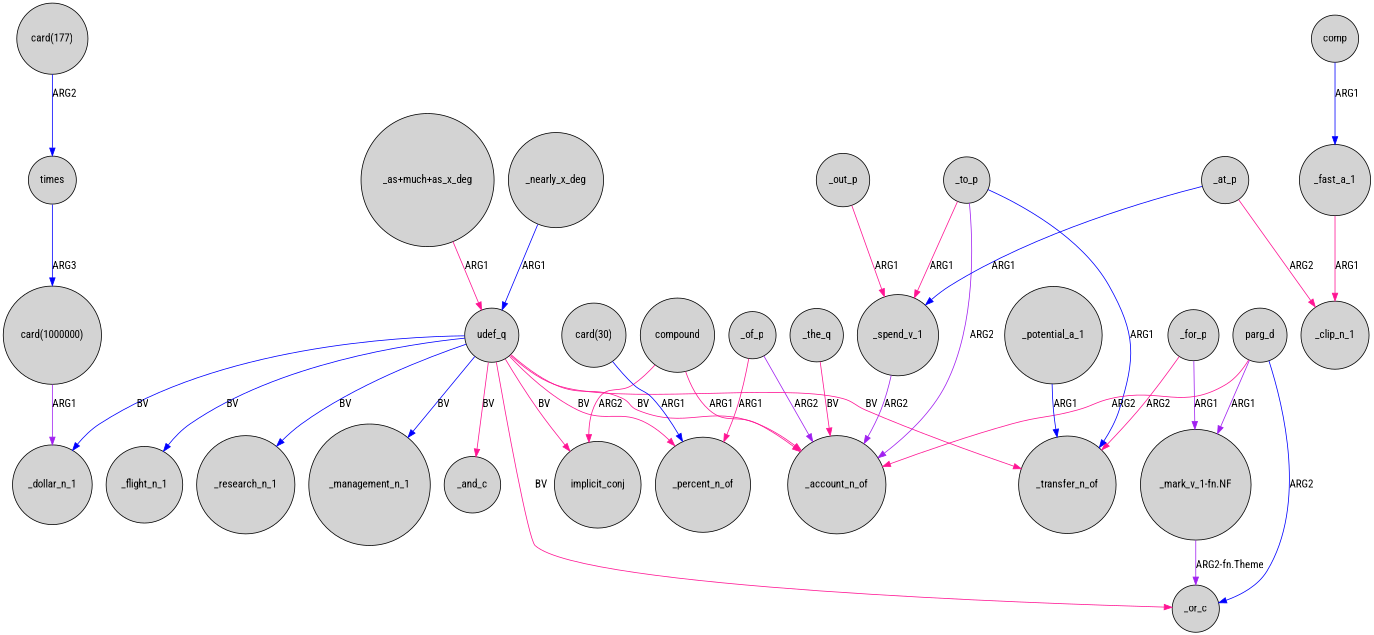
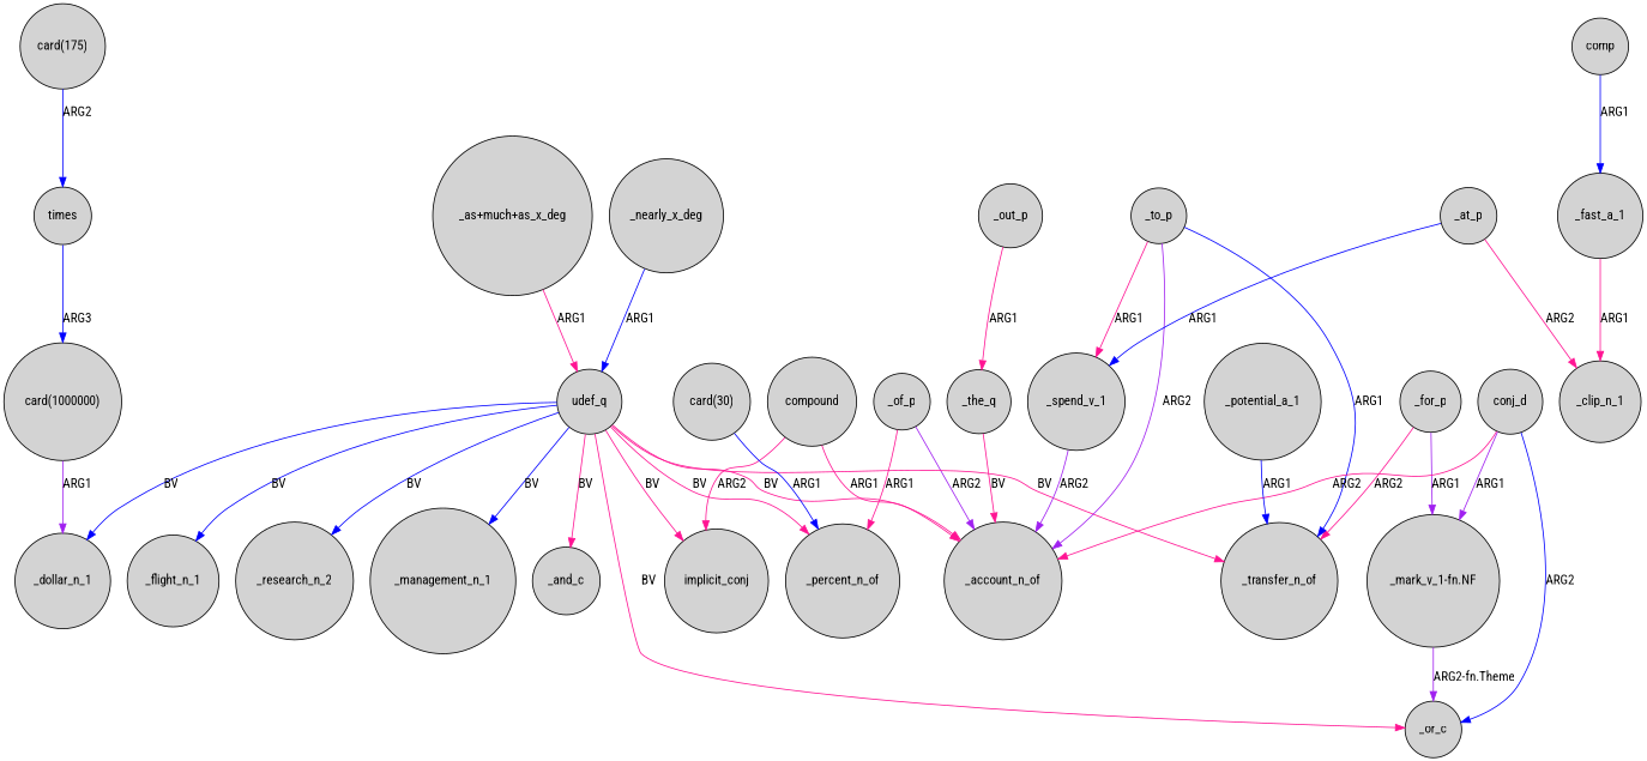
  digraph {
    fontname="Roboto Condensed"
    node [fontname="Roboto Condensed" shape=circle style=filled]
    edge [color=deeppink fontname="Roboto Condensed"]
    "card(1000000)"
    _dollar_n_1
    compound
    implicit_conj
    _account_n_of
    _of_p
    _percent_n_of
    times
-   "card(177)"
+   "card(177)" [label="card(175)"]
    _the_q
    udef_q
    _flight_n_1
    _transfer_n_of
-   _research_n_1
+   _research_n_1 [label=_research_n_2]
    _management_n_1
    _or_c
    _and_c
    _for_p
    "_mark_v_1-fn.NF"
    _to_p
    _spend_v_1
    "card(30)"
-   parg_d
+   parg_d [label=conj_d]
    "_as+much+as_x_deg"
    _fast_a_1
    _clip_n_1
    _at_p
    _nearly_x_deg
    _out_p
    _potential_a_1
    comp
    "card(1000000)" -> _dollar_n_1 [color=purple label=ARG1]
    compound -> implicit_conj [label=ARG2]
    compound -> _account_n_of [label=ARG1]
    _of_p -> _account_n_of [color=purple label=ARG2]
    _of_p -> _percent_n_of [label=ARG1]
    times -> "card(1000000)" [color=blue label=ARG3]
    "card(177)" -> times [color=blue label=ARG2]
    _the_q -> _account_n_of [label=BV]
    udef_q -> _dollar_n_1 [color=blue label=BV]
    udef_q -> implicit_conj [label=BV]
    udef_q -> _account_n_of [label=BV]
    udef_q -> _percent_n_of [label=BV]
    udef_q -> _flight_n_1 [color=blue label=BV]
    udef_q -> _transfer_n_of [label=BV]
    udef_q -> _research_n_1 [color=blue label=BV]
    udef_q -> _management_n_1 [color=blue label=BV]
    udef_q -> _or_c [label=BV]
    udef_q -> _and_c [label=BV]
    _for_p -> _transfer_n_of [label=ARG2]
    _for_p -> "_mark_v_1-fn.NF" [color=purple label=ARG1]
    "_mark_v_1-fn.NF" -> _or_c [color=purple label="ARG2-fn.Theme"]
    _to_p -> _account_n_of [color=purple label=ARG2]
    _to_p -> _transfer_n_of [color=blue label=ARG1]
    _to_p -> _spend_v_1 [label=ARG1]
    _spend_v_1 -> _account_n_of [color=purple label=ARG2]
    "card(30)" -> _percent_n_of [color=blue label=ARG1]
    parg_d -> _account_n_of [label=ARG2]
    parg_d -> _or_c [color=blue label=ARG2]
    parg_d -> "_mark_v_1-fn.NF" [color=purple label=ARG1]
    "_as+much+as_x_deg" -> udef_q [label=ARG1]
    _fast_a_1 -> _clip_n_1 [label=ARG1]
    _at_p -> _spend_v_1 [color=blue label=ARG1]
    _at_p -> _clip_n_1 [label=ARG2]
    _nearly_x_deg -> udef_q [color=blue label=ARG1]
-   _out_p -> _spend_v_1 [label=ARG1]
+   _out_p -> _the_q [label=ARG1]
    _potential_a_1 -> _transfer_n_of [color=blue label=ARG1]
    comp -> _fast_a_1 [color=blue label=ARG1]
  }
